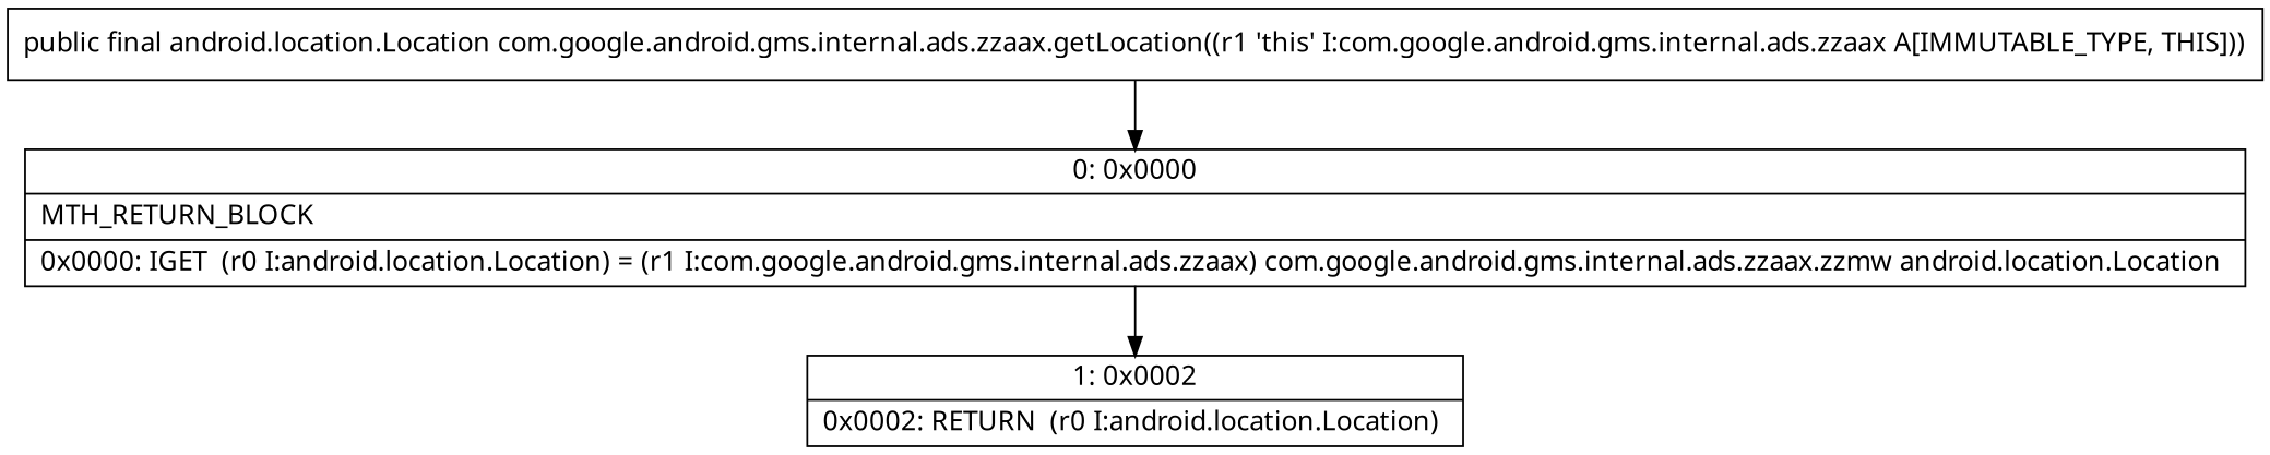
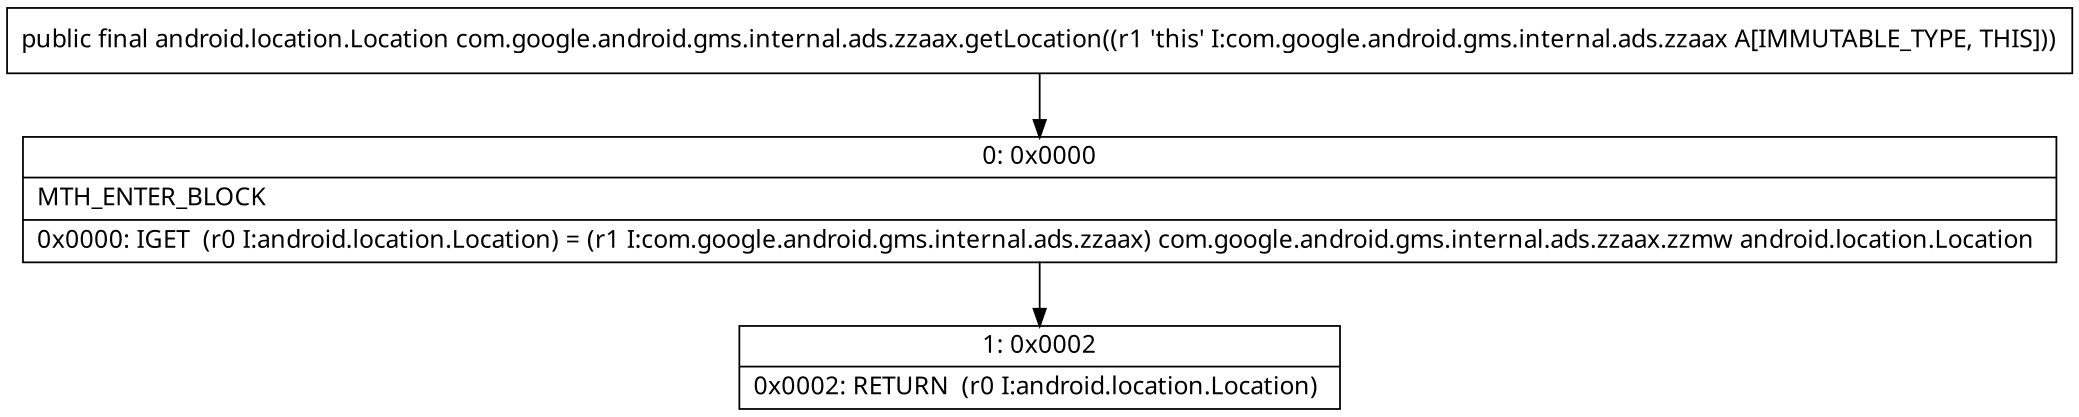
  digraph {
    fontname="Noto Sans"
    node [shape=record fontname="Noto Sans"]
    edge [fontname="Noto Sans"]
-   n1 [label="{0\:\ 0x0000|MTH_RETURN_BLOCK\l|0x0000: IGET  (r0 I:android.location.Location) = (r1 I:com.google.android.gms.internal.ads.zzaax) com.google.android.gms.internal.ads.zzaax.zzmw android.location.Location \l}"]
+   n1 [label="{0\:\ 0x0000|MTH_ENTER_BLOCK\l|0x0000: IGET  (r0 I:android.location.Location) = (r1 I:com.google.android.gms.internal.ads.zzaax) com.google.android.gms.internal.ads.zzaax.zzmw android.location.Location \l}"]
    n2 [label="{1\:\ 0x0002|0x0002: RETURN  (r0 I:android.location.Location) \l}"]
    n3 [label="{public final android.location.Location com.google.android.gms.internal.ads.zzaax.getLocation((r1 'this' I:com.google.android.gms.internal.ads.zzaax A[IMMUTABLE_TYPE, THIS])) }"]
    n1 -> n2
    n3 -> n1
  }
